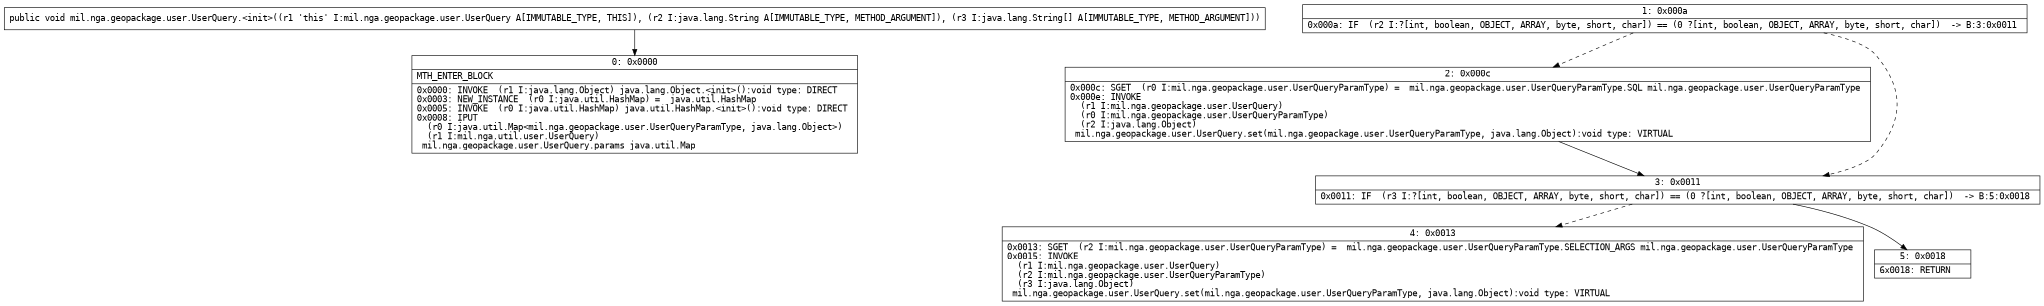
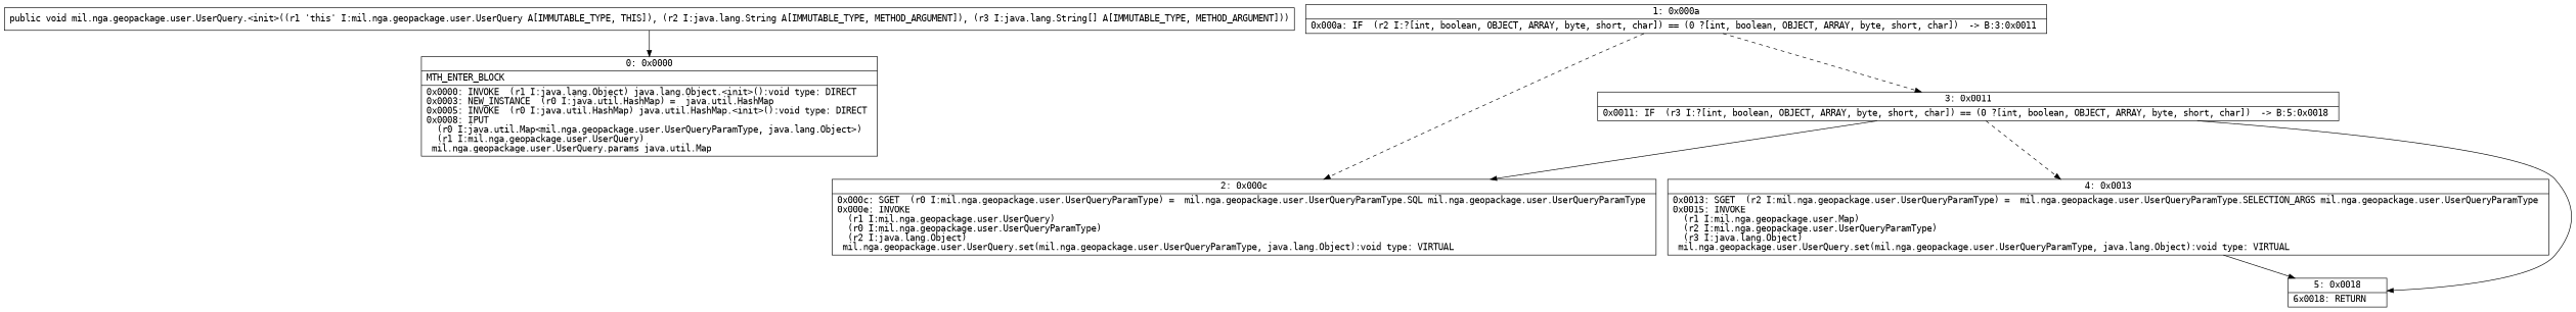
  digraph {
    fontname="DejaVu Sans Mono"
    node [fontname="DejaVu Sans Mono" shape=record]
    edge [fontname="DejaVu Sans Mono"]
-   n1 [label="{0\:\ 0x0000|MTH_ENTER_BLOCK\l|0x0000: INVOKE  (r1 I:java.lang.Object) java.lang.Object.\<init\>():void type: DIRECT \l0x0003: NEW_INSTANCE  (r0 I:java.util.HashMap) =  java.util.HashMap \l0x0005: INVOKE  (r0 I:java.util.HashMap) java.util.HashMap.\<init\>():void type: DIRECT \l0x0008: IPUT  \l  (r0 I:java.util.Map\<mil.nga.geopackage.user.UserQueryParamType, java.lang.Object\>)\l  (r1 I:mil.nga.util.user.UserQuery)\l mil.nga.geopackage.user.UserQuery.params java.util.Map \l}"]
+   n1 [label="{0\:\ 0x0000|MTH_ENTER_BLOCK\l|0x0000: INVOKE  (r1 I:java.lang.Object) java.lang.Object.\<init\>():void type: DIRECT \l0x0003: NEW_INSTANCE  (r0 I:java.util.HashMap) =  java.util.HashMap \l0x0005: INVOKE  (r0 I:java.util.HashMap) java.util.HashMap.\<init\>():void type: DIRECT \l0x0008: IPUT  \l  (r0 I:java.util.Map\<mil.nga.geopackage.user.UserQueryParamType, java.lang.Object\>)\l  (r1 I:mil.nga.geopackage.user.UserQuery)\l mil.nga.geopackage.user.UserQuery.params java.util.Map \l}"]
    n2 [label="{1\:\ 0x000a|0x000a: IF  (r2 I:?[int, boolean, OBJECT, ARRAY, byte, short, char]) == (0 ?[int, boolean, OBJECT, ARRAY, byte, short, char])  \-\> B:3:0x0011 \l}"]
    n3 [label="{2\:\ 0x000c|0x000c: SGET  (r0 I:mil.nga.geopackage.user.UserQueryParamType) =  mil.nga.geopackage.user.UserQueryParamType.SQL mil.nga.geopackage.user.UserQueryParamType \l0x000e: INVOKE  \l  (r1 I:mil.nga.geopackage.user.UserQuery)\l  (r0 I:mil.nga.geopackage.user.UserQueryParamType)\l  (r2 I:java.lang.Object)\l mil.nga.geopackage.user.UserQuery.set(mil.nga.geopackage.user.UserQueryParamType, java.lang.Object):void type: VIRTUAL \l}"]
    n4 [label="{3\:\ 0x0011|0x0011: IF  (r3 I:?[int, boolean, OBJECT, ARRAY, byte, short, char]) == (0 ?[int, boolean, OBJECT, ARRAY, byte, short, char])  \-\> B:5:0x0018 \l}"]
-   n5 [label="{4\:\ 0x0013|0x0013: SGET  (r2 I:mil.nga.geopackage.user.UserQueryParamType) =  mil.nga.geopackage.user.UserQueryParamType.SELECTION_ARGS mil.nga.geopackage.user.UserQueryParamType \l0x0015: INVOKE  \l  (r1 I:mil.nga.geopackage.user.UserQuery)\l  (r2 I:mil.nga.geopackage.user.UserQueryParamType)\l  (r3 I:java.lang.Object)\l mil.nga.geopackage.user.UserQuery.set(mil.nga.geopackage.user.UserQueryParamType, java.lang.Object):void type: VIRTUAL \l}"]
+   n5 [label="{4\:\ 0x0013|0x0013: SGET  (r2 I:mil.nga.geopackage.user.UserQueryParamType) =  mil.nga.geopackage.user.UserQueryParamType.SELECTION_ARGS mil.nga.geopackage.user.UserQueryParamType \l0x0015: INVOKE  \l  (r1 I:mil.nga.geopackage.user.Map)\l  (r2 I:mil.nga.geopackage.user.UserQueryParamType)\l  (r3 I:java.lang.Object)\l mil.nga.geopackage.user.UserQuery.set(mil.nga.geopackage.user.UserQueryParamType, java.lang.Object):void type: VIRTUAL \l}"]
    n6 [label="{5\:\ 0x0018|6x0018: RETURN   \l}"]
    n7 [label="{public void mil.nga.geopackage.user.UserQuery.\<init\>((r1 'this' I:mil.nga.geopackage.user.UserQuery A[IMMUTABLE_TYPE, THIS]), (r2 I:java.lang.String A[IMMUTABLE_TYPE, METHOD_ARGUMENT]), (r3 I:java.lang.String[] A[IMMUTABLE_TYPE, METHOD_ARGUMENT])) }"]
    n2 -> n3 [style=dashed]
    n2 -> n4 [style=dashed]
-   n3 -> n4
+   n4 -> n3
    n4 -> n5 [style=dashed]
    n4 -> n6
+   n5 -> n6
    n7 -> n1
  }
